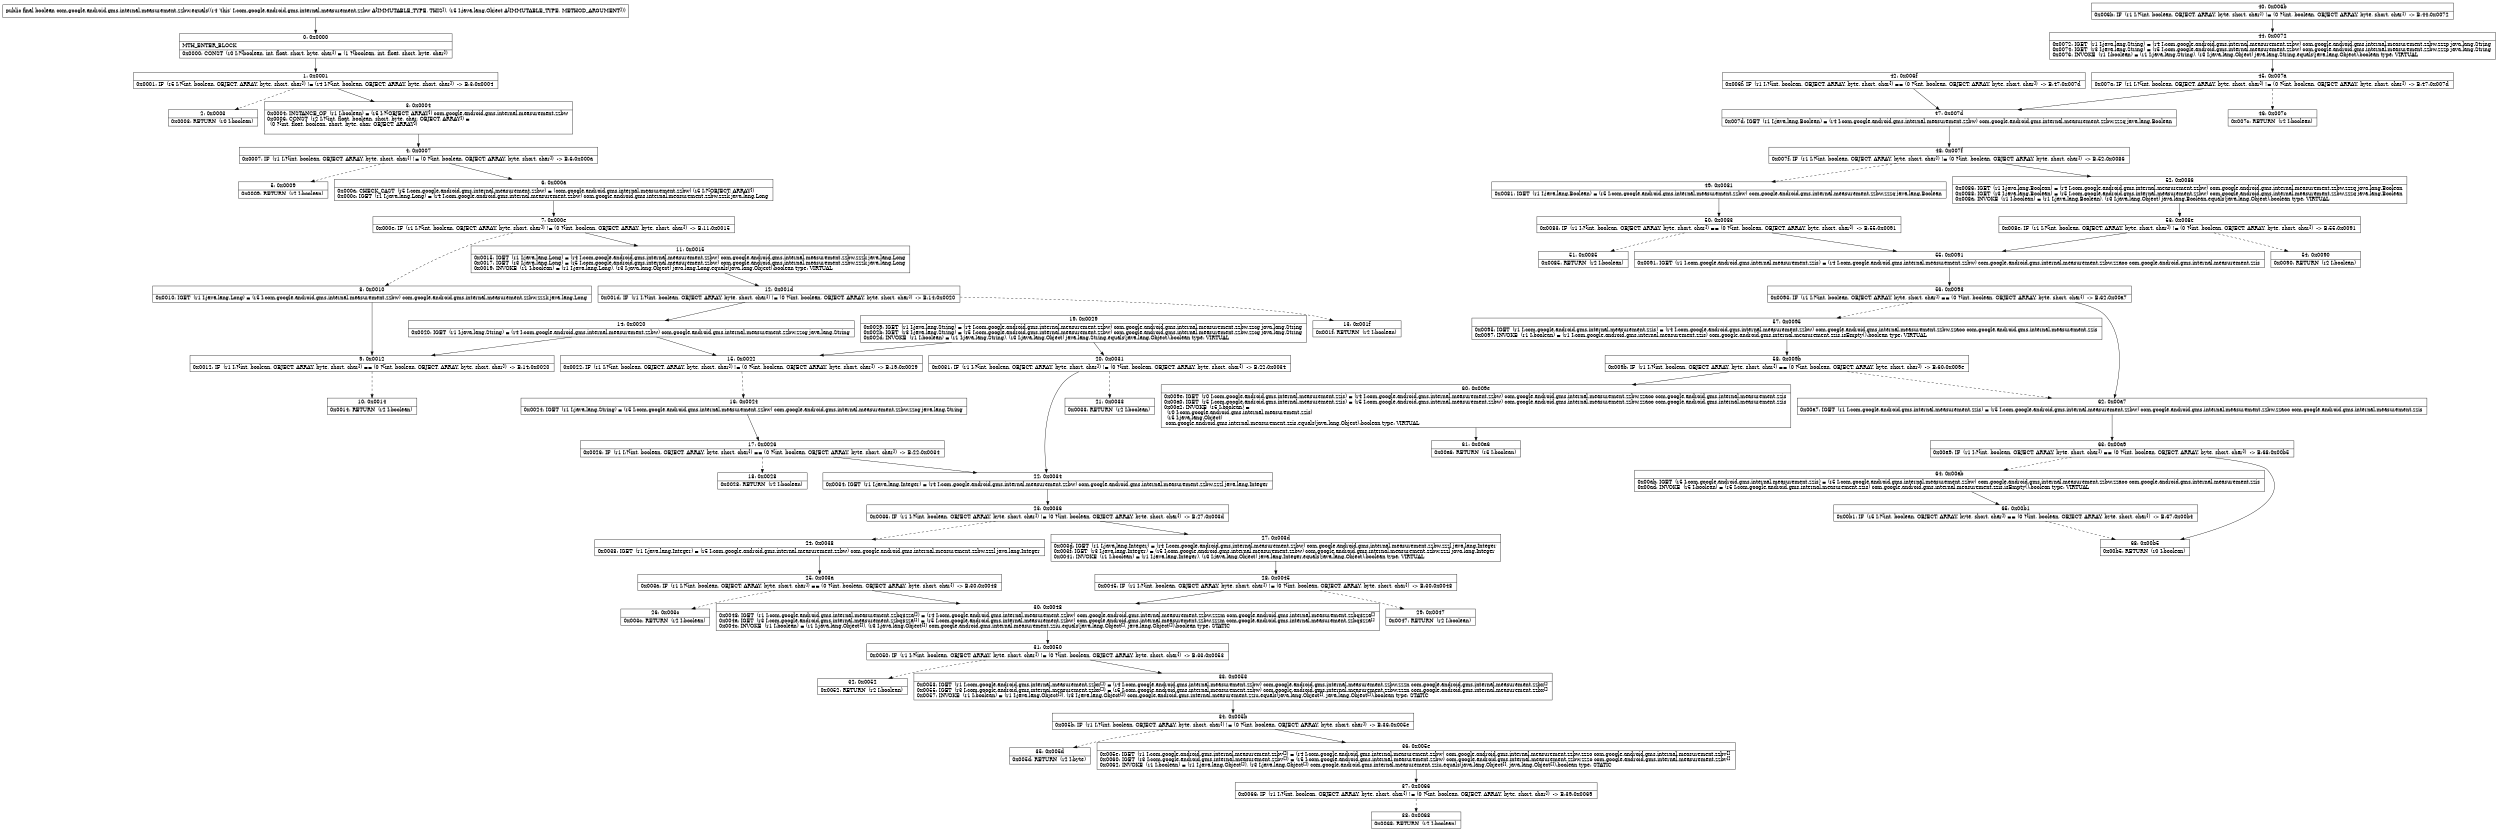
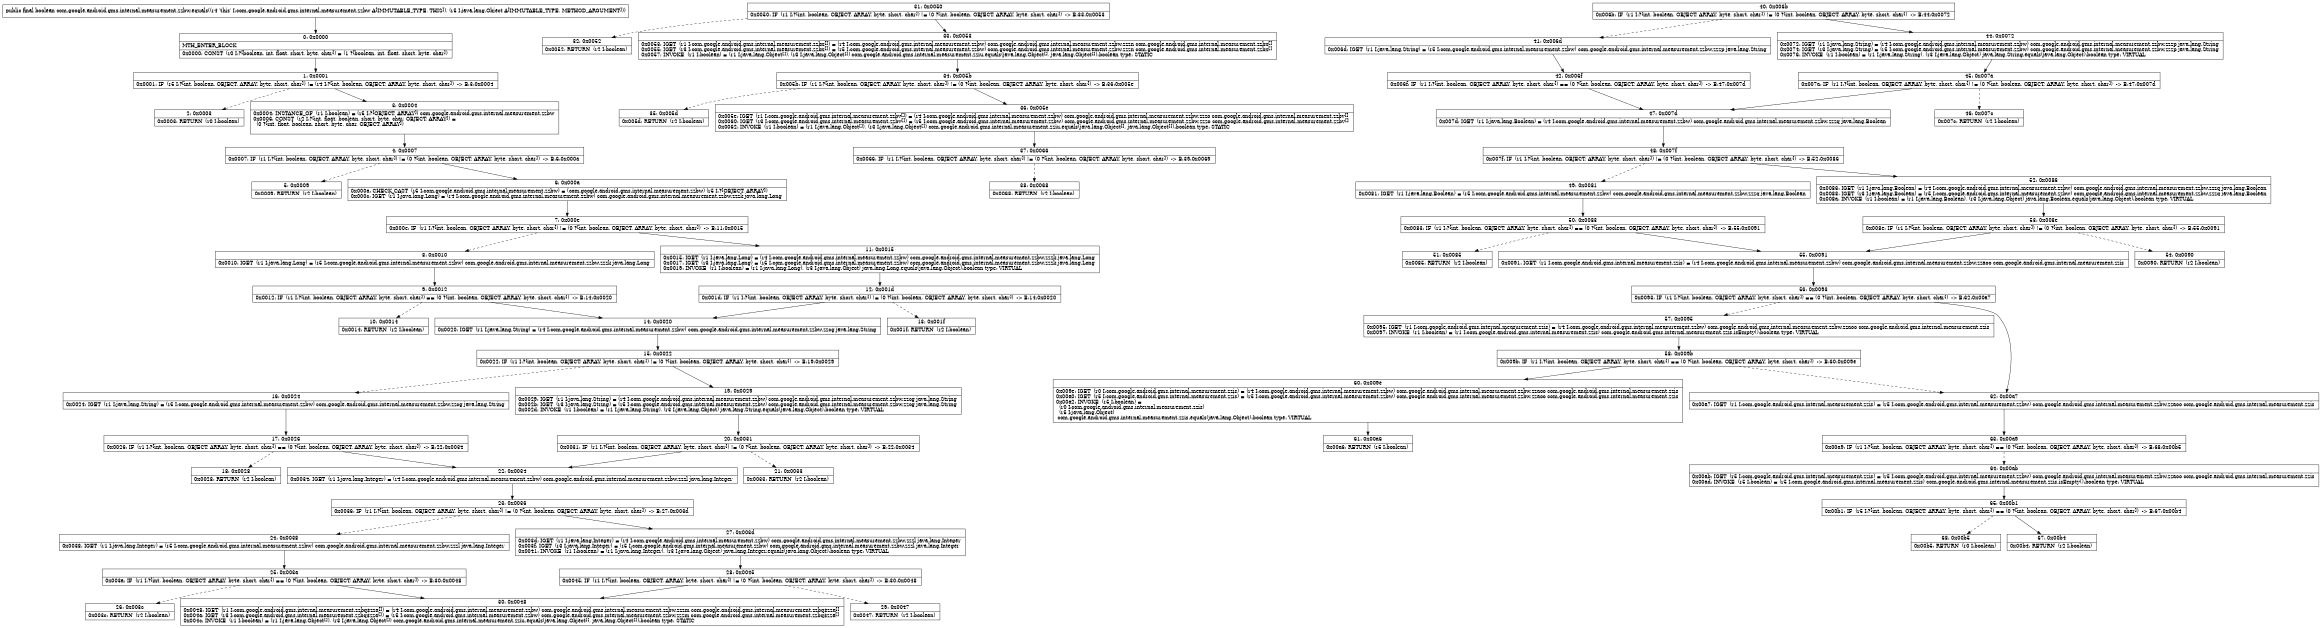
  digraph {
    node [shape=record]
    n1 [label="{0\:\ 0x0000|MTH_ENTER_BLOCK\l|0x0000: CONST  (r0 I:?[boolean, int, float, short, byte, char]) = (1 ?[boolean, int, float, short, byte, char]) \l}"]
    n2 [label="{1\:\ 0x0001|0x0001: IF  (r5 I:?[int, boolean, OBJECT, ARRAY, byte, short, char]) != (r4 I:?[int, boolean, OBJECT, ARRAY, byte, short, char])  \-\> B:3:0x0004 \l}"]
    n3 [label="{2\:\ 0x0003|0x0003: RETURN  (r0 I:boolean) \l}"]
    n4 [label="{3\:\ 0x0004|0x0004: INSTANCE_OF  (r1 I:boolean) = (r5 I:?[OBJECT, ARRAY]) com.google.android.gms.internal.measurement.zzbw \l0x0006: CONST  (r2 I:?[int, float, boolean, short, byte, char, OBJECT, ARRAY]) = \l  (0 ?[int, float, boolean, short, byte, char, OBJECT, ARRAY])\l \l}"]
    n5 [label="{4\:\ 0x0007|0x0007: IF  (r1 I:?[int, boolean, OBJECT, ARRAY, byte, short, char]) != (0 ?[int, boolean, OBJECT, ARRAY, byte, short, char])  \-\> B:6:0x000a \l}"]
    n6 [label="{5\:\ 0x0009|0x0009: RETURN  (r2 I:boolean) \l}"]
    n7 [label="{6\:\ 0x000a|0x000a: CHECK_CAST  (r5 I:com.google.android.gms.internal.measurement.zzbw) = (com.google.android.gms.internal.measurement.zzbw) (r5 I:?[OBJECT, ARRAY]) \l0x000c: IGET  (r1 I:java.lang.Long) = (r4 I:com.google.android.gms.internal.measurement.zzbw) com.google.android.gms.internal.measurement.zzbw.zzzk java.lang.Long \l}"]
    n8 [label="{7\:\ 0x000e|0x000e: IF  (r1 I:?[int, boolean, OBJECT, ARRAY, byte, short, char]) != (0 ?[int, boolean, OBJECT, ARRAY, byte, short, char])  \-\> B:11:0x0015 \l}"]
    n9 [label="{8\:\ 0x0010|0x0010: IGET  (r1 I:java.lang.Long) = (r5 I:com.google.android.gms.internal.measurement.zzbw) com.google.android.gms.internal.measurement.zzbw.zzzk java.lang.Long \l}"]
    n10 [label="{11\:\ 0x0015|0x0015: IGET  (r1 I:java.lang.Long) = (r4 I:com.google.android.gms.internal.measurement.zzbw) com.google.android.gms.internal.measurement.zzbw.zzzk java.lang.Long \l0x0017: IGET  (r3 I:java.lang.Long) = (r5 I:com.google.android.gms.internal.measurement.zzbw) com.google.android.gms.internal.measurement.zzbw.zzzk java.lang.Long \l0x0019: INVOKE  (r1 I:boolean) = (r1 I:java.lang.Long), (r3 I:java.lang.Object) java.lang.Long.equals(java.lang.Object):boolean type: VIRTUAL \l}"]
    n11 [label="{9\:\ 0x0012|0x0012: IF  (r1 I:?[int, boolean, OBJECT, ARRAY, byte, short, char]) == (0 ?[int, boolean, OBJECT, ARRAY, byte, short, char])  \-\> B:14:0x0020 \l}"]
    n12 [label="{12\:\ 0x001d|0x001d: IF  (r1 I:?[int, boolean, OBJECT, ARRAY, byte, short, char]) != (0 ?[int, boolean, OBJECT, ARRAY, byte, short, char])  \-\> B:14:0x0020 \l}"]
    n13 [label="{10\:\ 0x0014|0x0014: RETURN  (r2 I:boolean) \l}"]
    n14 [label="{14\:\ 0x0020|0x0020: IGET  (r1 I:java.lang.String) = (r4 I:com.google.android.gms.internal.measurement.zzbw) com.google.android.gms.internal.measurement.zzbw.zzcg java.lang.String \l}"]
    n15 [label="{15\:\ 0x0022|0x0022: IF  (r1 I:?[int, boolean, OBJECT, ARRAY, byte, short, char]) != (0 ?[int, boolean, OBJECT, ARRAY, byte, short, char])  \-\> B:19:0x0029 \l}"]
    n16 [label="{13\:\ 0x001f|0x001f: RETURN  (r2 I:boolean) \l}"]
    n17 [label="{16\:\ 0x0024|0x0024: IGET  (r1 I:java.lang.String) = (r5 I:com.google.android.gms.internal.measurement.zzbw) com.google.android.gms.internal.measurement.zzbw.zzcg java.lang.String \l}"]
    n18 [label="{19\:\ 0x0029|0x0029: IGET  (r1 I:java.lang.String) = (r4 I:com.google.android.gms.internal.measurement.zzbw) com.google.android.gms.internal.measurement.zzbw.zzcg java.lang.String \l0x002b: IGET  (r3 I:java.lang.String) = (r5 I:com.google.android.gms.internal.measurement.zzbw) com.google.android.gms.internal.measurement.zzbw.zzcg java.lang.String \l0x002d: INVOKE  (r1 I:boolean) = (r1 I:java.lang.String), (r3 I:java.lang.Object) java.lang.String.equals(java.lang.Object):boolean type: VIRTUAL \l}"]
    n19 [label="{17\:\ 0x0026|0x0026: IF  (r1 I:?[int, boolean, OBJECT, ARRAY, byte, short, char]) == (0 ?[int, boolean, OBJECT, ARRAY, byte, short, char])  \-\> B:22:0x0034 \l}"]
    n20 [label="{20\:\ 0x0031|0x0031: IF  (r1 I:?[int, boolean, OBJECT, ARRAY, byte, short, char]) != (0 ?[int, boolean, OBJECT, ARRAY, byte, short, char])  \-\> B:22:0x0034 \l}"]
    n21 [label="{18\:\ 0x0028|0x0028: RETURN  (r2 I:boolean) \l}"]
    n22 [label="{22\:\ 0x0034|0x0034: IGET  (r1 I:java.lang.Integer) = (r4 I:com.google.android.gms.internal.measurement.zzbw) com.google.android.gms.internal.measurement.zzbw.zzzl java.lang.Integer \l}"]
    n23 [label="{23\:\ 0x0036|0x0036: IF  (r1 I:?[int, boolean, OBJECT, ARRAY, byte, short, char]) != (0 ?[int, boolean, OBJECT, ARRAY, byte, short, char])  \-\> B:27:0x003d \l}"]
    n24 [label="{21\:\ 0x0033|0x0033: RETURN  (r2 I:boolean) \l}"]
    n25 [label="{24\:\ 0x0038|0x0038: IGET  (r1 I:java.lang.Integer) = (r5 I:com.google.android.gms.internal.measurement.zzbw) com.google.android.gms.internal.measurement.zzbw.zzzl java.lang.Integer \l}"]
    n26 [label="{27\:\ 0x003d|0x003d: IGET  (r1 I:java.lang.Integer) = (r4 I:com.google.android.gms.internal.measurement.zzbw) com.google.android.gms.internal.measurement.zzbw.zzzl java.lang.Integer \l0x003f: IGET  (r3 I:java.lang.Integer) = (r5 I:com.google.android.gms.internal.measurement.zzbw) com.google.android.gms.internal.measurement.zzbw.zzzl java.lang.Integer \l0x0041: INVOKE  (r1 I:boolean) = (r1 I:java.lang.Integer), (r3 I:java.lang.Object) java.lang.Integer.equals(java.lang.Object):boolean type: VIRTUAL \l}"]
    n27 [label="{25\:\ 0x003a|0x003a: IF  (r1 I:?[int, boolean, OBJECT, ARRAY, byte, short, char]) == (0 ?[int, boolean, OBJECT, ARRAY, byte, short, char])  \-\> B:30:0x0048 \l}"]
    n28 [label="{28\:\ 0x0045|0x0045: IF  (r1 I:?[int, boolean, OBJECT, ARRAY, byte, short, char]) != (0 ?[int, boolean, OBJECT, ARRAY, byte, short, char])  \-\> B:30:0x0048 \l}"]
    n29 [label="{26\:\ 0x003c|0x003c: RETURN  (r2 I:boolean) \l}"]
    n30 [label="{30\:\ 0x0048|0x0048: IGET  (r1 I:com.google.android.gms.internal.measurement.zzbq$zza[]) = (r4 I:com.google.android.gms.internal.measurement.zzbw) com.google.android.gms.internal.measurement.zzbw.zzzm com.google.android.gms.internal.measurement.zzbq$zza[] \l0x004a: IGET  (r3 I:com.google.android.gms.internal.measurement.zzbq$zza[]) = (r5 I:com.google.android.gms.internal.measurement.zzbw) com.google.android.gms.internal.measurement.zzbw.zzzm com.google.android.gms.internal.measurement.zzbq$zza[] \l0x004c: INVOKE  (r1 I:boolean) = (r1 I:java.lang.Object[]), (r3 I:java.lang.Object[]) com.google.android.gms.internal.measurement.zziu.equals(java.lang.Object[], java.lang.Object[]):boolean type: STATIC \l}"]
    n31 [label="{31\:\ 0x0050|0x0050: IF  (r1 I:?[int, boolean, OBJECT, ARRAY, byte, short, char]) != (0 ?[int, boolean, OBJECT, ARRAY, byte, short, char])  \-\> B:33:0x0053 \l}"]
    n32 [label="{29\:\ 0x0047|0x0047: RETURN  (r2 I:boolean) \l}"]
    n33 [label="{32\:\ 0x0052|0x0052: RETURN  (r2 I:boolean) \l}"]
    n34 [label="{33\:\ 0x0053|0x0053: IGET  (r1 I:com.google.android.gms.internal.measurement.zzbx[]) = (r4 I:com.google.android.gms.internal.measurement.zzbw) com.google.android.gms.internal.measurement.zzbw.zzzn com.google.android.gms.internal.measurement.zzbx[] \l0x0055: IGET  (r3 I:com.google.android.gms.internal.measurement.zzbx[]) = (r5 I:com.google.android.gms.internal.measurement.zzbw) com.google.android.gms.internal.measurement.zzbw.zzzn com.google.android.gms.internal.measurement.zzbx[] \l0x0057: INVOKE  (r1 I:boolean) = (r1 I:java.lang.Object[]), (r3 I:java.lang.Object[]) com.google.android.gms.internal.measurement.zziu.equals(java.lang.Object[], java.lang.Object[]):boolean type: STATIC \l}"]
    n35 [label="{34\:\ 0x005b|0x005b: IF  (r1 I:?[int, boolean, OBJECT, ARRAY, byte, short, char]) != (0 ?[int, boolean, OBJECT, ARRAY, byte, short, char])  \-\> B:36:0x005e \l}"]
-   n36 [label="{35\:\ 0x005d|0x005d: RETURN  (r2 I:byte) \l}"]
+   n36 [label="{35\:\ 0x005d|0x005d: RETURN  (r2 I:boolean) \l}"]
    n37 [label="{36\:\ 0x005e|0x005e: IGET  (r1 I:com.google.android.gms.internal.measurement.zzbv[]) = (r4 I:com.google.android.gms.internal.measurement.zzbw) com.google.android.gms.internal.measurement.zzbw.zzzo com.google.android.gms.internal.measurement.zzbv[] \l0x0060: IGET  (r3 I:com.google.android.gms.internal.measurement.zzbv[]) = (r5 I:com.google.android.gms.internal.measurement.zzbw) com.google.android.gms.internal.measurement.zzbw.zzzo com.google.android.gms.internal.measurement.zzbv[] \l0x0062: INVOKE  (r1 I:boolean) = (r1 I:java.lang.Object[]), (r3 I:java.lang.Object[]) com.google.android.gms.internal.measurement.zziu.equals(java.lang.Object[], java.lang.Object[]):boolean type: STATIC \l}"]
    n38 [label="{37\:\ 0x0066|0x0066: IF  (r1 I:?[int, boolean, OBJECT, ARRAY, byte, short, char]) != (0 ?[int, boolean, OBJECT, ARRAY, byte, short, char])  \-\> B:39:0x0069 \l}"]
    n39 [label="{38\:\ 0x0068|0x0068: RETURN  (r2 I:boolean) \l}"]
    n40 [label="{40\:\ 0x006b|0x006b: IF  (r1 I:?[int, boolean, OBJECT, ARRAY, byte, short, char]) != (0 ?[int, boolean, OBJECT, ARRAY, byte, short, char])  \-\> B:44:0x0072 \l}"]
+   n41 [label="{41\:\ 0x006d|0x006d: IGET  (r1 I:java.lang.String) = (r5 I:com.google.android.gms.internal.measurement.zzbw) com.google.android.gms.internal.measurement.zzbw.zzzp java.lang.String \l}"]
    n42 [label="{44\:\ 0x0072|0x0072: IGET  (r1 I:java.lang.String) = (r4 I:com.google.android.gms.internal.measurement.zzbw) com.google.android.gms.internal.measurement.zzbw.zzzp java.lang.String \l0x0074: IGET  (r3 I:java.lang.String) = (r5 I:com.google.android.gms.internal.measurement.zzbw) com.google.android.gms.internal.measurement.zzbw.zzzp java.lang.String \l0x0076: INVOKE  (r1 I:boolean) = (r1 I:java.lang.String), (r3 I:java.lang.Object) java.lang.String.equals(java.lang.Object):boolean type: VIRTUAL \l}"]
    n43 [label="{42\:\ 0x006f|0x006f: IF  (r1 I:?[int, boolean, OBJECT, ARRAY, byte, short, char]) == (0 ?[int, boolean, OBJECT, ARRAY, byte, short, char])  \-\> B:47:0x007d \l}"]
    n44 [label="{45\:\ 0x007a|0x007a: IF  (r1 I:?[int, boolean, OBJECT, ARRAY, byte, short, char]) != (0 ?[int, boolean, OBJECT, ARRAY, byte, short, char])  \-\> B:47:0x007d \l}"]
    n45 [label="{47\:\ 0x007d|0x007d: IGET  (r1 I:java.lang.Boolean) = (r4 I:com.google.android.gms.internal.measurement.zzbw) com.google.android.gms.internal.measurement.zzbw.zzzq java.lang.Boolean \l}"]
    n46 [label="{48\:\ 0x007f|0x007f: IF  (r1 I:?[int, boolean, OBJECT, ARRAY, byte, short, char]) != (0 ?[int, boolean, OBJECT, ARRAY, byte, short, char])  \-\> B:52:0x0086 \l}"]
    n47 [label="{46\:\ 0x007c|0x007c: RETURN  (r2 I:boolean) \l}"]
    n48 [label="{49\:\ 0x0081|0x0081: IGET  (r1 I:java.lang.Boolean) = (r5 I:com.google.android.gms.internal.measurement.zzbw) com.google.android.gms.internal.measurement.zzbw.zzzq java.lang.Boolean \l}"]
    n49 [label="{52\:\ 0x0086|0x0086: IGET  (r1 I:java.lang.Boolean) = (r4 I:com.google.android.gms.internal.measurement.zzbw) com.google.android.gms.internal.measurement.zzbw.zzzq java.lang.Boolean \l0x0088: IGET  (r3 I:java.lang.Boolean) = (r5 I:com.google.android.gms.internal.measurement.zzbw) com.google.android.gms.internal.measurement.zzbw.zzzq java.lang.Boolean \l0x008a: INVOKE  (r1 I:boolean) = (r1 I:java.lang.Boolean), (r3 I:java.lang.Object) java.lang.Boolean.equals(java.lang.Object):boolean type: VIRTUAL \l}"]
    n50 [label="{50\:\ 0x0083|0x0083: IF  (r1 I:?[int, boolean, OBJECT, ARRAY, byte, short, char]) == (0 ?[int, boolean, OBJECT, ARRAY, byte, short, char])  \-\> B:55:0x0091 \l}"]
    n51 [label="{53\:\ 0x008e|0x008e: IF  (r1 I:?[int, boolean, OBJECT, ARRAY, byte, short, char]) != (0 ?[int, boolean, OBJECT, ARRAY, byte, short, char])  \-\> B:55:0x0091 \l}"]
    n52 [label="{51\:\ 0x0085|0x0085: RETURN  (r2 I:boolean) \l}"]
    n53 [label="{55\:\ 0x0091|0x0091: IGET  (r1 I:com.google.android.gms.internal.measurement.zzis) = (r4 I:com.google.android.gms.internal.measurement.zzbw) com.google.android.gms.internal.measurement.zzbw.zzaoo com.google.android.gms.internal.measurement.zzis \l}"]
    n54 [label="{56\:\ 0x0093|0x0093: IF  (r1 I:?[int, boolean, OBJECT, ARRAY, byte, short, char]) == (0 ?[int, boolean, OBJECT, ARRAY, byte, short, char])  \-\> B:62:0x00a7 \l}"]
    n55 [label="{54\:\ 0x0090|0x0090: RETURN  (r2 I:boolean) \l}"]
    n56 [label="{57\:\ 0x0095|0x0095: IGET  (r1 I:com.google.android.gms.internal.measurement.zzis) = (r4 I:com.google.android.gms.internal.measurement.zzbw) com.google.android.gms.internal.measurement.zzbw.zzaoo com.google.android.gms.internal.measurement.zzis \l0x0097: INVOKE  (r1 I:boolean) = (r1 I:com.google.android.gms.internal.measurement.zzis) com.google.android.gms.internal.measurement.zzis.isEmpty():boolean type: VIRTUAL \l}"]
    n57 [label="{62\:\ 0x00a7|0x00a7: IGET  (r1 I:com.google.android.gms.internal.measurement.zzis) = (r5 I:com.google.android.gms.internal.measurement.zzbw) com.google.android.gms.internal.measurement.zzbw.zzaoo com.google.android.gms.internal.measurement.zzis \l}"]
    n58 [label="{58\:\ 0x009b|0x009b: IF  (r1 I:?[int, boolean, OBJECT, ARRAY, byte, short, char]) == (0 ?[int, boolean, OBJECT, ARRAY, byte, short, char])  \-\> B:60:0x009e \l}"]
    n59 [label="{63\:\ 0x00a9|0x00a9: IF  (r1 I:?[int, boolean, OBJECT, ARRAY, byte, short, char]) == (0 ?[int, boolean, OBJECT, ARRAY, byte, short, char])  \-\> B:68:0x00b5 \l}"]
    n60 [label="{60\:\ 0x009e|0x009e: IGET  (r0 I:com.google.android.gms.internal.measurement.zzis) = (r4 I:com.google.android.gms.internal.measurement.zzbw) com.google.android.gms.internal.measurement.zzbw.zzaoo com.google.android.gms.internal.measurement.zzis \l0x00a0: IGET  (r5 I:com.google.android.gms.internal.measurement.zzis) = (r5 I:com.google.android.gms.internal.measurement.zzbw) com.google.android.gms.internal.measurement.zzbw.zzaoo com.google.android.gms.internal.measurement.zzis \l0x00a2: INVOKE  (r5 I:boolean) = \l  (r0 I:com.google.android.gms.internal.measurement.zzis)\l  (r5 I:java.lang.Object)\l com.google.android.gms.internal.measurement.zzis.equals(java.lang.Object):boolean type: VIRTUAL \l}"]
    n61 [label="{61\:\ 0x00a6|0x00a6: RETURN  (r5 I:boolean) \l}"]
    n62 [label="{64\:\ 0x00ab|0x00ab: IGET  (r5 I:com.google.android.gms.internal.measurement.zzis) = (r5 I:com.google.android.gms.internal.measurement.zzbw) com.google.android.gms.internal.measurement.zzbw.zzaoo com.google.android.gms.internal.measurement.zzis \l0x00ad: INVOKE  (r5 I:boolean) = (r5 I:com.google.android.gms.internal.measurement.zzis) com.google.android.gms.internal.measurement.zzis.isEmpty():boolean type: VIRTUAL \l}"]
    n63 [label="{68\:\ 0x00b5|0x00b5: RETURN  (r0 I:boolean) \l}"]
    n64 [label="{65\:\ 0x00b1|0x00b1: IF  (r5 I:?[int, boolean, OBJECT, ARRAY, byte, short, char]) == (0 ?[int, boolean, OBJECT, ARRAY, byte, short, char])  \-\> B:67:0x00b4 \l}"]
+   n65 [label="{67\:\ 0x00b4|0x00b4: RETURN  (r2 I:boolean) \l}"]
    n66 [label="{public final boolean com.google.android.gms.internal.measurement.zzbw.equals((r4 'this' I:com.google.android.gms.internal.measurement.zzbw A[IMMUTABLE_TYPE, THIS]), (r5 I:java.lang.Object A[IMMUTABLE_TYPE, METHOD_ARGUMENT])) }"]
    n1 -> n2
    n2 -> n3 [style=dashed]
    n2 -> n4
    n4 -> n5
    n5 -> n6 [style=dashed]
    n5 -> n7
    n7 -> n8
    n8 -> n9 [style=dashed]
    n8 -> n10
    n9 -> n11
    n10 -> n12
    n11 -> n13 [style=dashed]
-   n14 -> n11
+   n11 -> n14
    n12 -> n14
    n12 -> n16 [style=dashed]
    n14 -> n15
    n15 -> n17 [style=dashed]
-   n18 -> n15
+   n15 -> n18
    n17 -> n19
    n18 -> n20
    n19 -> n21 [style=dashed]
    n19 -> n22
    n20 -> n22
    n20 -> n24 [style=dashed]
    n22 -> n23
    n23 -> n25 [style=dashed]
    n23 -> n26
    n25 -> n27
    n26 -> n28
    n27 -> n29 [style=dashed]
    n27 -> n30
    n28 -> n30
    n28 -> n32 [style=dashed]
-   n30 -> n31
    n31 -> n33 [style=dashed]
    n31 -> n34
    n34 -> n35
    n35 -> n36 [style=dashed]
    n35 -> n37
    n37 -> n38
    n38 -> n39 [style=dashed]
+   n40 -> n41 [style=dashed]
    n40 -> n42
+   n41 -> n43
    n42 -> n44
    n43 -> n45
    n44 -> n45
    n44 -> n47 [style=dashed]
    n45 -> n46
    n46 -> n48 [style=dashed]
    n46 -> n49
    n48 -> n50
    n49 -> n51
    n50 -> n52 [style=dashed]
    n50 -> n53
    n51 -> n53
    n51 -> n55 [style=dashed]
    n53 -> n54
    n54 -> n56 [style=dashed]
    n54 -> n57
    n56 -> n58
    n57 -> n59
    n58 -> n57 [style=dashed]
    n58 -> n60
    n59 -> n62 [style=dashed]
-   n59 -> n63
    n60 -> n61
    n62 -> n64
    n64 -> n63 [style=dashed]
+   n64 -> n65
    n66 -> n1
  }
